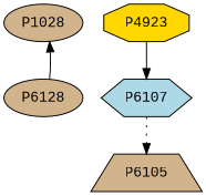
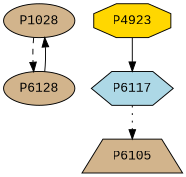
  digraph {
    fontname="Liberation Mono"
    node [fillcolor=tan fontname="Liberation Mono" shape=ellipse style=filled]
    edge [fontname="Liberation Mono" style=solid]
    P1028
    P6128
-   P6107 [fillcolor=lightblue shape=hexagon]
+   P6107 [fillcolor=lightblue shape=hexagon label=P6117]
    P6105 [shape=trapezium]
    P4923 [fillcolor=gold shape=octagon]
+   P1028 -> P6128 [style=dashed]
    P6128 -> P1028
    P6107 -> P6105 [style=dotted]
    P4923 -> P6107
  }
